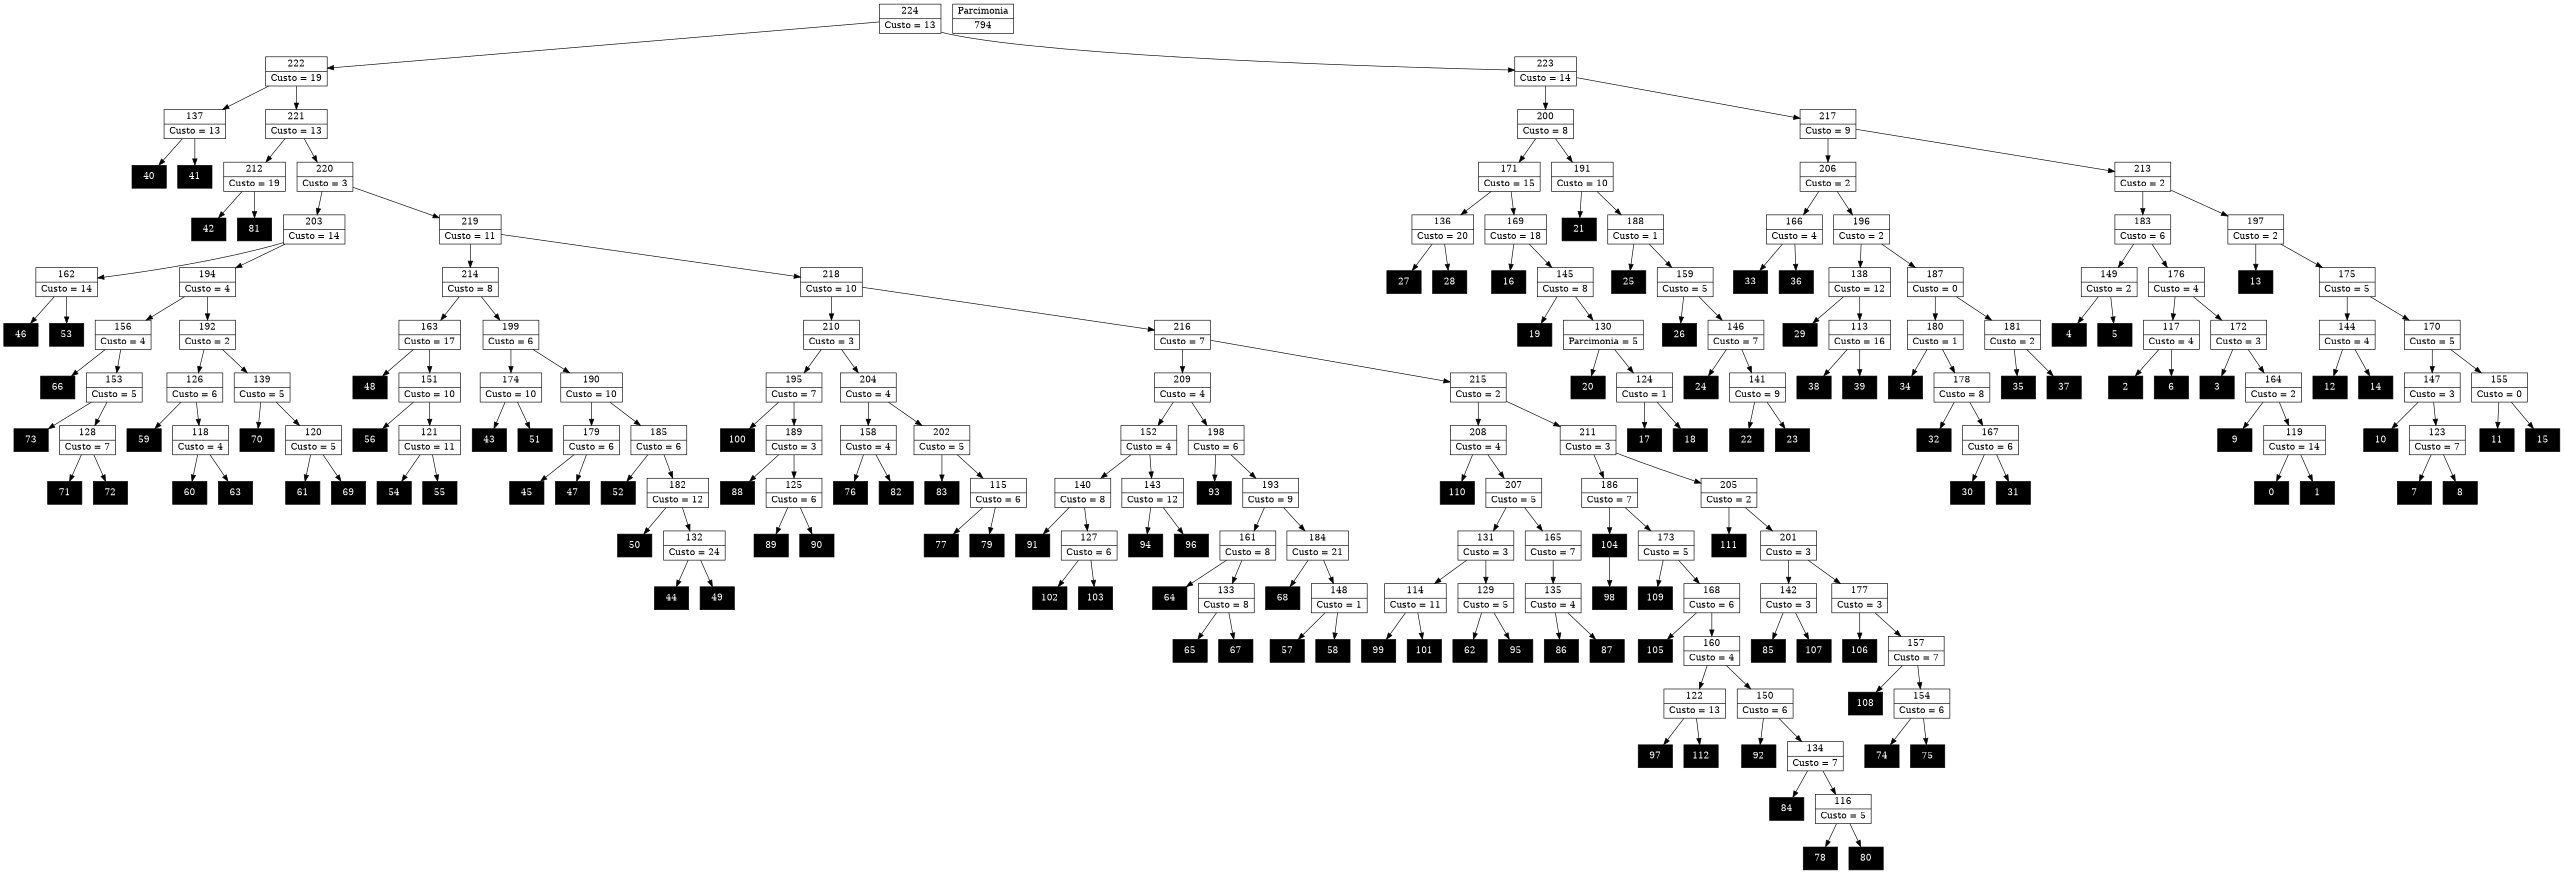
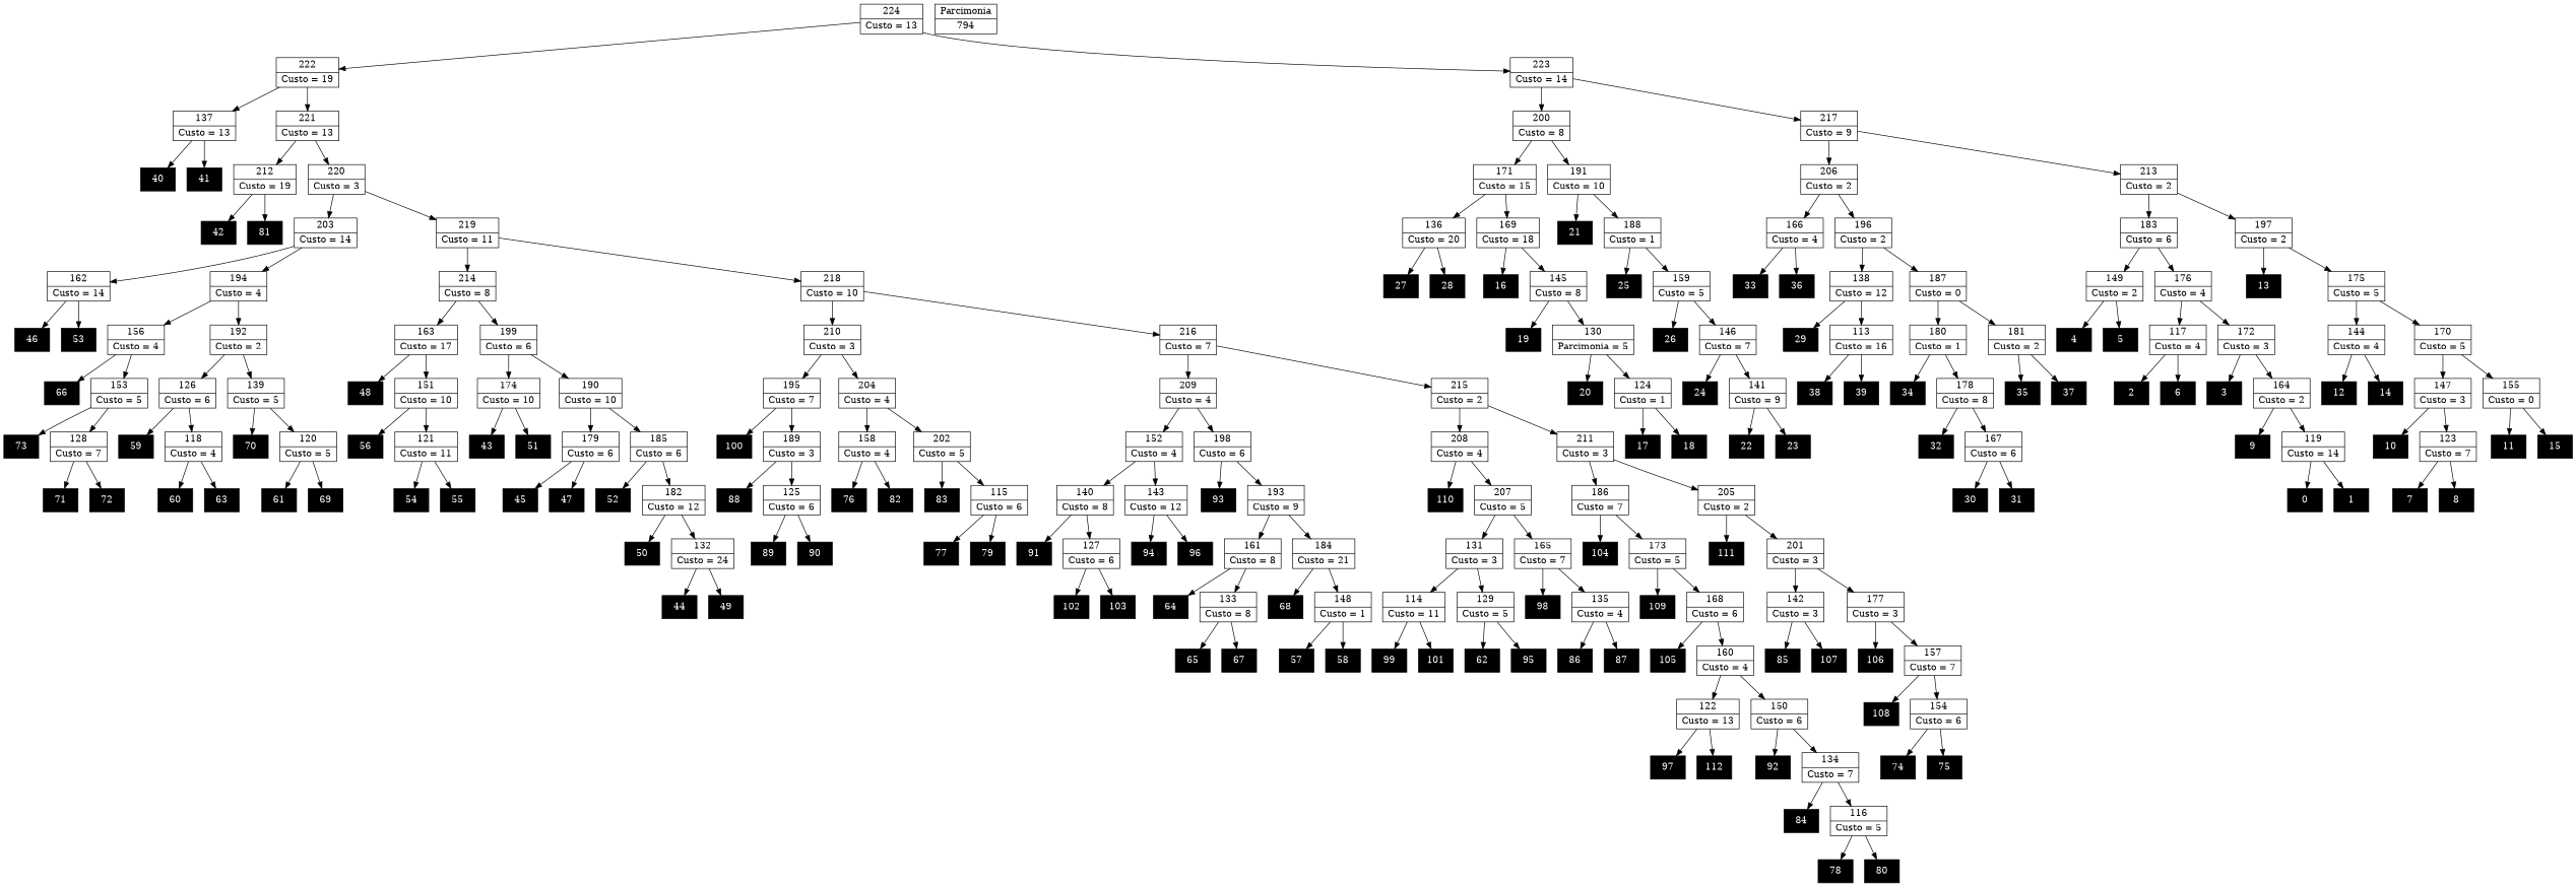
  digraph {
    node [shape=record]
    n1 [color=black fontcolor=white fontsize=14 height=0.5 label="{0}" style=filled]
    n2 [color=black fontcolor=white fontsize=14 height=0.5 label="{1}" style=filled]
    n3 [color=black fontcolor=white fontsize=14 height=0.5 label="{2}" style=filled]
    n4 [color=black fontcolor=white fontsize=14 height=0.5 label="{3}" style=filled]
    n5 [color=black fontcolor=white fontsize=14 height=0.5 label="{4}" style=filled]
    n6 [color=black fontcolor=white fontsize=14 height=0.5 label="{5}" style=filled]
    n7 [color=black fontcolor=white fontsize=14 height=0.5 label="{6}" style=filled]
    n8 [color=black fontcolor=white fontsize=14 height=0.5 label="{7}" style=filled]
    n9 [color=black fontcolor=white fontsize=14 height=0.5 label="{8}" style=filled]
    n10 [color=black fontcolor=white fontsize=14 height=0.5 label="{9}" style=filled]
    n11 [color=black fontcolor=white fontsize=14 height=0.5 label="{10}" style=filled]
    n12 [color=black fontcolor=white fontsize=14 height=0.5 label="{11}" style=filled]
    n13 [color=black fontcolor=white fontsize=14 height=0.5 label="{12}" style=filled]
    n14 [color=black fontcolor=white fontsize=14 height=0.5 label="{13}" style=filled]
    n15 [color=black fontcolor=white fontsize=14 height=0.5 label="{14}" style=filled]
    n16 [color=black fontcolor=white fontsize=14 height=0.5 label="{15}" style=filled]
    n17 [color=black fontcolor=white fontsize=14 height=0.5 label="{16}" style=filled]
    n18 [color=black fontcolor=white fontsize=14 height=0.5 label="{17}" style=filled]
    n19 [color=black fontcolor=white fontsize=14 height=0.5 label="{18}" style=filled]
    n20 [color=black fontcolor=white fontsize=14 height=0.5 label="{19}" style=filled]
    n21 [color=black fontcolor=white fontsize=14 height=0.5 label="{20}" style=filled]
    n22 [color=black fontcolor=white fontsize=14 height=0.5 label="{21}" style=filled]
    n23 [color=black fontcolor=white fontsize=14 height=0.5 label="{22}" style=filled]
    n24 [color=black fontcolor=white fontsize=14 height=0.5 label="{23}" style=filled]
    n25 [color=black fontcolor=white fontsize=14 height=0.5 label="{24}" style=filled]
    n26 [color=black fontcolor=white fontsize=14 height=0.5 label="{25}" style=filled]
    n27 [color=black fontcolor=white fontsize=14 height=0.5 label="{26}" style=filled]
    n28 [color=black fontcolor=white fontsize=14 height=0.5 label="{27}" style=filled]
    n29 [color=black fontcolor=white fontsize=14 height=0.5 label="{28}" style=filled]
    n30 [color=black fontcolor=white fontsize=14 height=0.5 label="{29}" style=filled]
    n31 [color=black fontcolor=white fontsize=14 height=0.5 label="{30}" style=filled]
    n32 [color=black fontcolor=white fontsize=14 height=0.5 label="{31}" style=filled]
    n33 [color=black fontcolor=white fontsize=14 height=0.5 label="{32}" style=filled]
    n34 [color=black fontcolor=white fontsize=14 height=0.5 label="{33}" style=filled]
    n35 [color=black fontcolor=white fontsize=14 height=0.5 label="{34}" style=filled]
    n36 [color=black fontcolor=white fontsize=14 height=0.5 label="{35}" style=filled]
    n37 [color=black fontcolor=white fontsize=14 height=0.5 label="{36}" style=filled]
    n38 [color=black fontcolor=white fontsize=14 height=0.5 label="{37}" style=filled]
    n39 [color=black fontcolor=white fontsize=14 height=0.5 label="{38}" style=filled]
    n40 [color=black fontcolor=white fontsize=14 height=0.5 label="{39}" style=filled]
    n41 [color=black fontcolor=white fontsize=14 height=0.5 label="{40}" style=filled]
    n42 [color=black fontcolor=white fontsize=14 height=0.5 label="{41}" style=filled]
    n43 [color=black fontcolor=white fontsize=14 height=0.5 label="{42}" style=filled]
    n44 [color=black fontcolor=white fontsize=14 height=0.5 label="{43}" style=filled]
    n45 [color=black fontcolor=white fontsize=14 height=0.5 label="{44}" style=filled]
    n46 [color=black fontcolor=white fontsize=14 height=0.5 label="{45}" style=filled]
    n47 [color=black fontcolor=white fontsize=14 height=0.5 label="{46}" style=filled]
    n48 [color=black fontcolor=white fontsize=14 height=0.5 label="{47}" style=filled]
    n49 [color=black fontcolor=white fontsize=14 height=0.5 label="{48}" style=filled]
    n50 [color=black fontcolor=white fontsize=14 height=0.5 label="{49}" style=filled]
    n51 [color=black fontcolor=white fontsize=14 height=0.5 label="{50}" style=filled]
    n52 [color=black fontcolor=white fontsize=14 height=0.5 label="{51}" style=filled]
    n53 [color=black fontcolor=white fontsize=14 height=0.5 label="{52}" style=filled]
    n54 [color=black fontcolor=white fontsize=14 height=0.5 label="{53}" style=filled]
    n55 [color=black fontcolor=white fontsize=14 height=0.5 label="{54}" style=filled]
    n56 [color=black fontcolor=white fontsize=14 height=0.5 label="{55}" style=filled]
    n57 [color=black fontcolor=white fontsize=14 height=0.5 label="{56}" style=filled]
    n58 [color=black fontcolor=white fontsize=14 height=0.5 label="{57}" style=filled]
    n59 [color=black fontcolor=white fontsize=14 height=0.5 label="{58}" style=filled]
    n60 [color=black fontcolor=white fontsize=14 height=0.5 label="{59}" style=filled]
    n61 [color=black fontcolor=white fontsize=14 height=0.5 label="{60}" style=filled]
    n62 [color=black fontcolor=white fontsize=14 height=0.5 label="{61}" style=filled]
    n63 [color=black fontcolor=white fontsize=14 height=0.5 label="{62}" style=filled]
    n64 [color=black fontcolor=white fontsize=14 height=0.5 label="{63}" style=filled]
    n65 [color=black fontcolor=white fontsize=14 height=0.5 label="{64}" style=filled]
    n66 [color=black fontcolor=white fontsize=14 height=0.5 label="{65}" style=filled]
    n67 [color=black fontcolor=white fontsize=14 height=0.5 label="{66}" style=filled]
    n68 [color=black fontcolor=white fontsize=14 height=0.5 label="{67}" style=filled]
    n69 [color=black fontcolor=white fontsize=14 height=0.5 label="{68}" style=filled]
    n70 [color=black fontcolor=white fontsize=14 height=0.5 label="{69}" style=filled]
    n71 [color=black fontcolor=white fontsize=14 height=0.5 label="{70}" style=filled]
    n72 [color=black fontcolor=white fontsize=14 height=0.5 label="{71}" style=filled]
    n73 [color=black fontcolor=white fontsize=14 height=0.5 label="{72}" style=filled]
    n74 [color=black fontcolor=white fontsize=14 height=0.5 label="{73}" style=filled]
    n75 [color=black fontcolor=white fontsize=14 height=0.5 label="{74}" style=filled]
    n76 [color=black fontcolor=white fontsize=14 height=0.5 label="{75}" style=filled]
    n77 [color=black fontcolor=white fontsize=14 height=0.5 label="{76}" style=filled]
    n78 [color=black fontcolor=white fontsize=14 height=0.5 label="{77}" style=filled]
    n79 [color=black fontcolor=white fontsize=14 height=0.5 label="{78}" style=filled]
    n80 [color=black fontcolor=white fontsize=14 height=0.5 label="{79}" style=filled]
    n81 [color=black fontcolor=white fontsize=14 height=0.5 label="{80}" style=filled]
    n82 [color=black fontcolor=white fontsize=14 height=0.5 label="{81}" style=filled]
    n83 [color=black fontcolor=white fontsize=14 height=0.5 label="{82}" style=filled]
    n84 [color=black fontcolor=white fontsize=14 height=0.5 label="{83}" style=filled]
    n85 [color=black fontcolor=white fontsize=14 height=0.5 label="{84}" style=filled]
    n86 [color=black fontcolor=white fontsize=14 height=0.5 label="{85}" style=filled]
    n87 [color=black fontcolor=white fontsize=14 height=0.5 label="{86}" style=filled]
    n88 [color=black fontcolor=white fontsize=14 height=0.5 label="{87}" style=filled]
    n89 [color=black fontcolor=white fontsize=14 height=0.5 label="{88}" style=filled]
    n90 [color=black fontcolor=white fontsize=14 height=0.5 label="{89}" style=filled]
    n91 [color=black fontcolor=white fontsize=14 height=0.5 label="{90}" style=filled]
    n92 [color=black fontcolor=white fontsize=14 height=0.5 label="{91}" style=filled]
    n93 [color=black fontcolor=white fontsize=14 height=0.5 label="{92}" style=filled]
    n94 [color=black fontcolor=white fontsize=14 height=0.5 label="{93}" style=filled]
    n95 [color=black fontcolor=white fontsize=14 height=0.5 label="{94}" style=filled]
    n96 [color=black fontcolor=white fontsize=14 height=0.5 label="{95}" style=filled]
    n97 [color=black fontcolor=white fontsize=14 height=0.5 label="{96}" style=filled]
    n98 [color=black fontcolor=white fontsize=14 height=0.5 label="{97}" style=filled]
    n99 [color=black fontcolor=white fontsize=14 height=0.5 label="{98}" style=filled]
    n100 [color=black fontcolor=white fontsize=14 height=0.5 label="{99}" style=filled]
    n101 [color=black fontcolor=white fontsize=14 height=0.5 label="{100}" style=filled]
    n102 [color=black fontcolor=white fontsize=14 height=0.5 label="{101}" style=filled]
    n103 [color=black fontcolor=white fontsize=14 height=0.5 label="{102}" style=filled]
    n104 [color=black fontcolor=white fontsize=14 height=0.5 label="{103}" style=filled]
    n105 [color=black fontcolor=white fontsize=14 height=0.5 label="{104}" style=filled]
    n106 [color=black fontcolor=white fontsize=14 height=0.5 label="{105}" style=filled]
    n107 [color=black fontcolor=white fontsize=14 height=0.5 label="{106}" style=filled]
    n108 [color=black fontcolor=white fontsize=14 height=0.5 label="{107}" style=filled]
    n109 [color=black fontcolor=white fontsize=14 height=0.5 label="{108}" style=filled]
    n110 [color=black fontcolor=white fontsize=14 height=0.5 label="{109}" style=filled]
    n111 [color=black fontcolor=white fontsize=14 height=0.5 label="{110}" style=filled]
    n112 [color=black fontcolor=white fontsize=14 height=0.5 label="{111}" style=filled]
    n113 [color=black fontcolor=white fontsize=14 height=0.5 label="{112}" style=filled]
    n114 [label="{113|Custo = 16}"]
    n115 [label="{114|Custo = 11}"]
    n116 [label="{115|Custo = 6}"]
    n117 [label="{116|Custo = 5}"]
    n118 [label="{117|Custo = 4}"]
    n119 [label="{118|Custo = 4}"]
    n120 [label="{119|Custo = 14}"]
    n121 [label="{120|Custo = 5}"]
    n122 [label="{121|Custo = 11}"]
    n123 [label="{122|Custo = 13}"]
    n124 [label="{123|Custo = 7}"]
    n125 [label="{124|Custo = 1}"]
    n126 [label="{125|Custo = 6}"]
    n127 [label="{126|Custo = 6}"]
    n128 [label="{127|Custo = 6}"]
    n129 [label="{128|Custo = 7}"]
    n130 [label="{129|Custo = 5}"]
    n131 [label="{130|Parcimonia = 5}"]
    n132 [label="{131|Custo = 3}"]
    n133 [label="{132|Custo = 24}"]
    n134 [label="{133|Custo = 8}"]
    n135 [label="{134|Custo = 7}"]
    n136 [label="{135|Custo = 4}"]
    n137 [label="{136|Custo = 20}"]
    n138 [label="{137|Custo = 13}"]
    n139 [label="{138|Custo = 12}"]
    n140 [label="{139|Custo = 5}"]
    n141 [label="{140|Custo = 8}"]
    n142 [label="{141|Custo = 9}"]
    n143 [label="{142|Custo = 3}"]
    n144 [label="{143|Custo = 12}"]
    n145 [label="{144|Custo = 4}"]
    n146 [label="{145|Custo = 8}"]
    n147 [label="{146|Custo = 7}"]
    n148 [label="{147|Custo = 3}"]
    n149 [label="{148|Custo = 1}"]
    n150 [label="{149|Custo = 2}"]
    n151 [label="{150|Custo = 6}"]
    n152 [label="{151|Custo = 10}"]
    n153 [label="{152|Custo = 4}"]
    n154 [label="{153|Custo = 5}"]
    n155 [label="{154|Custo = 6}"]
    n156 [label="{155|Custo = 0}"]
    n157 [label="{156|Custo = 4}"]
    n158 [label="{157|Custo = 7}"]
    n159 [label="{158|Custo = 4}"]
    n160 [label="{159|Custo = 5}"]
    n161 [label="{160|Custo = 4}"]
    n162 [label="{161|Custo = 8}"]
    n163 [label="{162|Custo = 14}"]
    n164 [label="{163|Custo = 17}"]
    n165 [label="{164|Custo = 2}"]
    n166 [label="{165|Custo = 7}"]
    n167 [label="{166|Custo = 4}"]
    n168 [label="{167|Custo = 6}"]
    n169 [label="{168|Custo = 6}"]
    n170 [label="{169|Custo = 18}"]
    n171 [label="{170|Custo = 5}"]
    n172 [label="{171|Custo = 15}"]
    n173 [label="{172|Custo = 3}"]
    n174 [label="{173|Custo = 5}"]
    n175 [label="{174|Custo = 10}"]
    n176 [label="{175|Custo = 5}"]
    n177 [label="{176|Custo = 4}"]
    n178 [label="{177|Custo = 3}"]
    n179 [label="{178|Custo = 8}"]
    n180 [label="{179|Custo = 6}"]
    n181 [label="{180|Custo = 1}"]
    n182 [label="{181|Custo = 2}"]
    n183 [label="{182|Custo = 12}"]
    n184 [label="{183|Custo = 6}"]
    n185 [label="{184|Custo = 21}"]
    n186 [label="{185|Custo = 6}"]
    n187 [label="{186|Custo = 7}"]
    n188 [label="{187|Custo = 0}"]
    n189 [label="{188|Custo = 1}"]
    n190 [label="{189|Custo = 3}"]
    n191 [label="{190|Custo = 10}"]
    n192 [label="{191|Custo = 10}"]
    n193 [label="{192|Custo = 2}"]
    n194 [label="{193|Custo = 9}"]
    n195 [label="{194|Custo = 4}"]
    n196 [label="{195|Custo = 7}"]
    n197 [label="{196|Custo = 2}"]
    n198 [label="{197|Custo = 2}"]
    n199 [label="{198|Custo = 6}"]
    n200 [label="{199|Custo = 6}"]
    n201 [label="{200|Custo = 8}"]
    n202 [label="{201|Custo = 3}"]
    n203 [label="{202|Custo = 5}"]
    n204 [label="{203|Custo = 14}"]
    n205 [label="{204|Custo = 4}"]
    n206 [label="{205|Custo = 2}"]
    n207 [label="{206|Custo = 2}"]
    n208 [label="{207|Custo = 5}"]
    n209 [label="{208|Custo = 4}"]
    n210 [label="{209|Custo = 4}"]
    n211 [label="{210|Custo = 3}"]
    n212 [label="{211|Custo = 3}"]
    n213 [label="{212|Custo = 19}"]
    n214 [label="{213|Custo = 2}"]
    n215 [label="{214|Custo = 8}"]
    n216 [label="{215|Custo = 2}"]
    n217 [label="{216|Custo = 7}"]
    n218 [label="{217|Custo = 9}"]
    n219 [label="{218|Custo = 10}"]
    n220 [label="{219|Custo = 11}"]
    n221 [label="{220|Custo = 3}"]
    n222 [label="{221|Custo = 13}"]
    n223 [label="{222|Custo = 19}"]
    n224 [label="{223|Custo = 14}"]
    n225 [label="{224|Custo = 13}"]
    n226 [label="{Parcimonia|794}"]
    n114 -> n39
    n114 -> n40
    n115 -> n100
    n115 -> n102
    n116 -> n78
    n116 -> n80
    n117 -> n79
    n117 -> n81
    n118 -> n3
    n118 -> n7
    n119 -> n61
    n119 -> n64
    n120 -> n1
    n120 -> n2
    n121 -> n62
    n121 -> n70
    n122 -> n55
    n122 -> n56
    n123 -> n98
    n123 -> n113
    n124 -> n8
    n124 -> n9
    n125 -> n18
    n125 -> n19
    n126 -> n90
    n126 -> n91
    n127 -> n60
    n127 -> n119
    n128 -> n103
    n128 -> n104
    n129 -> n72
    n129 -> n73
    n130 -> n63
    n130 -> n96
    n131 -> n21
    n131 -> n125
    n132 -> n115
    n132 -> n130
    n133 -> n45
    n133 -> n50
    n134 -> n66
    n134 -> n68
    n135 -> n85
    n135 -> n117
    n136 -> n87
    n136 -> n88
    n137 -> n28
    n137 -> n29
    n138 -> n41
    n138 -> n42
    n139 -> n30
    n139 -> n114
    n140 -> n71
    n140 -> n121
    n141 -> n92
    n141 -> n128
    n142 -> n23
    n142 -> n24
    n143 -> n86
    n143 -> n108
    n144 -> n95
    n144 -> n97
    n145 -> n13
    n145 -> n15
    n146 -> n20
    n146 -> n131
    n147 -> n25
    n147 -> n142
    n148 -> n11
    n148 -> n124
    n149 -> n58
    n149 -> n59
    n150 -> n5
    n150 -> n6
    n151 -> n93
    n151 -> n135
    n152 -> n57
    n152 -> n122
    n153 -> n141
    n153 -> n144
    n154 -> n74
    n154 -> n129
    n155 -> n75
    n155 -> n76
    n156 -> n12
    n156 -> n16
    n157 -> n67
    n157 -> n154
    n158 -> n109
    n158 -> n155
    n159 -> n77
    n159 -> n83
    n160 -> n27
    n160 -> n147
    n161 -> n123
    n161 -> n151
    n162 -> n65
    n162 -> n134
    n163 -> n47
    n163 -> n54
    n164 -> n49
    n164 -> n152
    n165 -> n10
    n165 -> n120
-   n105 -> n99
+   n166 -> n99
    n166 -> n136
    n167 -> n34
    n167 -> n37
    n168 -> n31
    n168 -> n32
    n169 -> n106
    n169 -> n161
    n170 -> n17
    n170 -> n146
    n171 -> n148
    n171 -> n156
    n172 -> n137
    n172 -> n170
    n173 -> n4
    n173 -> n165
    n174 -> n110
    n174 -> n169
    n175 -> n44
    n175 -> n52
    n176 -> n145
    n176 -> n171
    n177 -> n118
    n177 -> n173
    n178 -> n107
    n178 -> n158
    n179 -> n33
    n179 -> n168
    n180 -> n46
    n180 -> n48
    n181 -> n35
    n181 -> n179
    n182 -> n36
    n182 -> n38
    n183 -> n51
    n183 -> n133
    n184 -> n150
    n184 -> n177
    n185 -> n69
    n185 -> n149
    n186 -> n53
    n186 -> n183
    n187 -> n105
    n187 -> n174
    n188 -> n181
    n188 -> n182
    n189 -> n26
    n189 -> n160
    n190 -> n89
    n190 -> n126
    n191 -> n180
    n191 -> n186
    n192 -> n22
    n192 -> n189
    n193 -> n127
    n193 -> n140
    n194 -> n162
    n194 -> n185
    n195 -> n157
    n195 -> n193
    n196 -> n101
    n196 -> n190
    n197 -> n139
    n197 -> n188
    n198 -> n14
    n198 -> n176
    n199 -> n94
    n199 -> n194
    n200 -> n175
    n200 -> n191
    n201 -> n172
    n201 -> n192
    n202 -> n143
    n202 -> n178
    n203 -> n84
    n203 -> n116
    n204 -> n163
    n204 -> n195
    n205 -> n159
    n205 -> n203
    n206 -> n112
    n206 -> n202
    n207 -> n167
    n207 -> n197
    n208 -> n132
    n208 -> n166
    n209 -> n111
    n209 -> n208
    n210 -> n153
    n210 -> n199
    n211 -> n196
    n211 -> n205
    n212 -> n187
    n212 -> n206
    n213 -> n43
    n213 -> n82
    n214 -> n184
    n214 -> n198
    n215 -> n164
    n215 -> n200
    n216 -> n209
    n216 -> n212
    n217 -> n210
    n217 -> n216
    n218 -> n207
    n218 -> n214
    n219 -> n211
    n219 -> n217
    n220 -> n215
    n220 -> n219
    n221 -> n204
    n221 -> n220
    n222 -> n213
    n222 -> n221
    n223 -> n138
    n223 -> n222
    n224 -> n201
    n224 -> n218
    n225 -> n223
    n225 -> n224
  }
